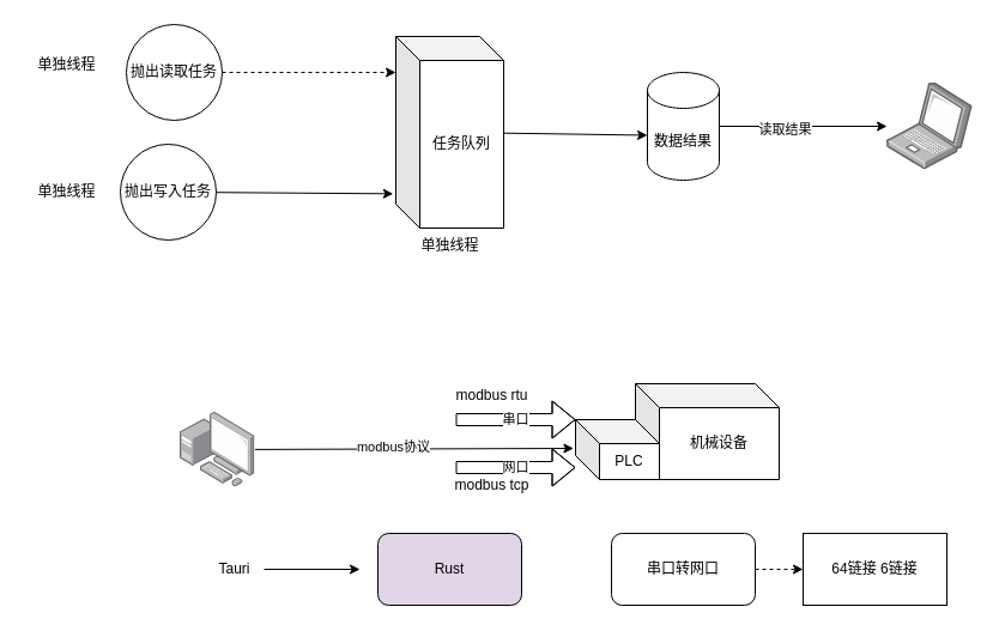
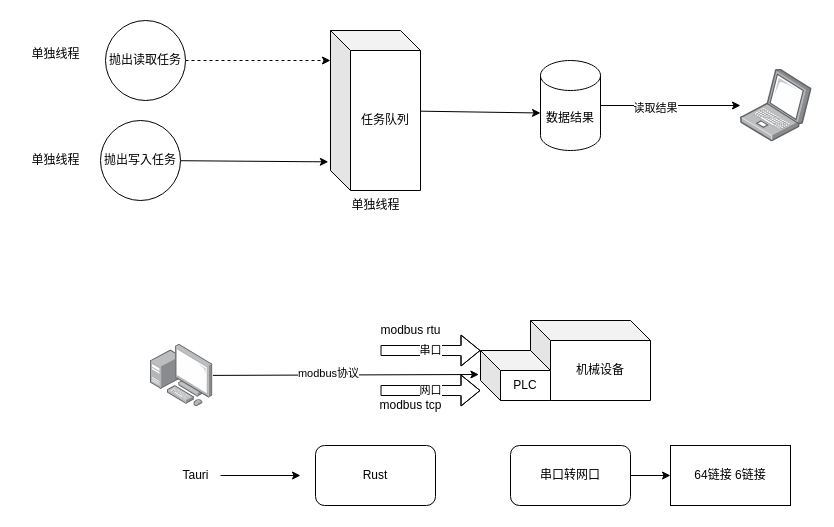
  <mxCell id="0" />
  <mxCell id="1" parent="0" />
  <mxCell id="2" value="机械设备" style="shape=cube;whiteSpace=wrap;html=1;boundedLbl=1;backgroundOutline=1;darkOpacity=0.05;darkOpacity2=0.1;" parent="1" vertex="1"><mxGeometry x="530" y="320" width="120" height="80" as="geometry" /></mxCell>
  <mxCell id="3" value="PLC" style="shape=cube;whiteSpace=wrap;html=1;boundedLbl=1;backgroundOutline=1;darkOpacity=0.05;darkOpacity2=0.1;" parent="1" vertex="1"><mxGeometry x="480" y="350" width="70" height="50" as="geometry" /></mxCell>
  <mxCell id="4" style="edgeStyle=none;html=1;entryX=-0.023;entryY=0.48;entryDx=0;entryDy=0;entryPerimeter=0;" parent="1" source="6" target="3" edge="1"><mxGeometry relative="1" as="geometry" /></mxCell>
  <mxCell id="5" value="modbus协议" style="edgeLabel;html=1;align=center;verticalAlign=middle;resizable=0;points=[];" parent="4" vertex="1" connectable="0"><mxGeometry x="-0.135" y="2" relative="1" as="geometry"><mxPoint as="offset" /></mxGeometry></mxCell>
  <mxCell id="6" value="" style="points=[];aspect=fixed;html=1;align=center;shadow=0;dashed=0;image;image=img/lib/allied_telesis/computer_and_terminals/Personal_Computer_with_Server.svg;" parent="1" vertex="1"><mxGeometry x="150" y="343.8" width="62.4" height="62.4" as="geometry" /></mxCell>
  <mxCell id="7" value="网口" style="shape=flexArrow;endArrow=classic;html=1;" parent="1" edge="1"><mxGeometry width="50" height="50" relative="1" as="geometry"><mxPoint x="380" y="390" as="sourcePoint" /><mxPoint x="480" y="390" as="targetPoint" /><Array as="points"><mxPoint x="460" y="390" /></Array></mxGeometry></mxCell>
  <mxCell id="8" value="串口" style="shape=flexArrow;endArrow=classic;html=1;" parent="1" edge="1"><mxGeometry width="50" height="50" relative="1" as="geometry"><mxPoint x="380" y="350" as="sourcePoint" /><mxPoint x="480" y="350" as="targetPoint" /><Array as="points"><mxPoint x="460" y="350" /></Array><mxPoint as="offset" /></mxGeometry></mxCell>
  <mxCell id="9" value="modbus rtu" style="text;html=1;align=center;verticalAlign=middle;resizable=0;points=[];autosize=1;strokeColor=none;fillColor=none;" vertex="1" parent="1"><mxGeometry x="370" y="315" width="80" height="30" as="geometry" /></mxCell>
  <mxCell id="10" value="modbus tcp" style="text;html=1;align=center;verticalAlign=middle;resizable=0;points=[];autosize=1;strokeColor=none;fillColor=none;" vertex="1" parent="1"><mxGeometry x="365" y="390" width="90" height="30" as="geometry" /></mxCell>
  <mxCell id="11" style="edgeStyle=none;html=1;entryX=0;entryY=0;entryDx=0;entryDy=52.5;entryPerimeter=0;" edge="1" parent="1" source="12" target="15"><mxGeometry relative="1" as="geometry" /></mxCell>
  <mxCell id="12" value="任务队列" style="shape=cube;whiteSpace=wrap;html=1;boundedLbl=1;backgroundOutline=1;darkOpacity=0.05;darkOpacity2=0.1;" vertex="1" parent="1"><mxGeometry x="330" y="30" width="90" height="160" as="geometry" /></mxCell>
  <mxCell id="13" style="edgeStyle=none;html=1;" edge="1" parent="1" source="15" target="20"><mxGeometry relative="1" as="geometry" /></mxCell>
  <mxCell id="14" value="读取结果" style="edgeLabel;html=1;align=center;verticalAlign=middle;resizable=0;points=[];" vertex="1" connectable="0" parent="13"><mxGeometry x="-0.222" y="-2" relative="1" as="geometry"><mxPoint as="offset" /></mxGeometry></mxCell>
  <mxCell id="15" value="数据结果" style="shape=cylinder3;whiteSpace=wrap;html=1;boundedLbl=1;backgroundOutline=1;size=15;" vertex="1" parent="1"><mxGeometry x="540" y="60" width="60" height="90" as="geometry" /></mxCell>
  <mxCell id="16" style="edgeStyle=none;html=1;entryX=0;entryY=0;entryDx=0;entryDy=30;entryPerimeter=0;dashed=1;" edge="1" parent="1" source="17" target="12"><mxGeometry relative="1" as="geometry" /></mxCell>
  <mxCell id="17" value="抛出读取任务" style="ellipse;whiteSpace=wrap;html=1;aspect=fixed;" vertex="1" parent="1"><mxGeometry x="105" y="20" width="80" height="80" as="geometry" /></mxCell>
  <mxCell id="18" style="edgeStyle=none;html=1;entryX=-0.024;entryY=0.821;entryDx=0;entryDy=0;entryPerimeter=0;" edge="1" parent="1" source="19" target="12"><mxGeometry relative="1" as="geometry" /></mxCell>
  <mxCell id="19" value="抛出写入任务" style="ellipse;whiteSpace=wrap;html=1;aspect=fixed;" vertex="1" parent="1"><mxGeometry x="100" y="120" width="80" height="80" as="geometry" /></mxCell>
  <mxCell id="20" value="" style="points=[];aspect=fixed;html=1;align=center;shadow=0;dashed=0;image;image=img/lib/allied_telesis/computer_and_terminals/Laptop.svg;" vertex="1" parent="1"><mxGeometry x="740" y="68.7" width="71.58" height="72.6" as="geometry" /></mxCell>
  <mxCell id="21" value="单独线程" style="text;html=1;align=center;verticalAlign=middle;resizable=0;points=[];autosize=1;strokeColor=none;fillColor=none;" vertex="1" parent="1"><mxGeometry x="20" y="38.7" width="70" height="30" as="geometry" /></mxCell>
  <mxCell id="22" value="单独线程" style="text;html=1;align=center;verticalAlign=middle;resizable=0;points=[];autosize=1;strokeColor=none;fillColor=none;" vertex="1" parent="1"><mxGeometry x="20" y="145" width="70" height="30" as="geometry" /></mxCell>
  <mxCell id="23" value="单独线程" style="text;html=1;align=center;verticalAlign=middle;resizable=0;points=[];autosize=1;strokeColor=none;fillColor=none;" vertex="1" parent="1"><mxGeometry x="340" y="190" width="70" height="30" as="geometry" /></mxCell>
  <mxCell id="24" style="edgeStyle=none;html=1;" edge="1" parent="1" source="25"><mxGeometry relative="1" as="geometry"><mxPoint x="300" y="475" as="targetPoint" /></mxGeometry></mxCell>
  <mxCell id="25" value="Tauri" style="text;html=1;align=center;verticalAlign=middle;resizable=0;points=[];autosize=1;strokeColor=none;fillColor=none;" vertex="1" parent="1"><mxGeometry x="170" y="460" width="50" height="30" as="geometry" /></mxCell>
- <mxCell id="26" value="Rust" style="rounded=1;whiteSpace=wrap;html=1;fillColor=#e1d5e7;" vertex="1" parent="1"><mxGeometry x="315" y="445" width="120" height="60" as="geometry" /></mxCell>
- <mxCell id="27" value="" style="edgeStyle=none;html=1;dashed=1;" edge="1" parent="1" source="28" target="29"><mxGeometry relative="1" as="geometry" /></mxCell>
+ <mxCell id="26" value="Rust" style="rounded=1;whiteSpace=wrap;html=1;" vertex="1" parent="1"><mxGeometry x="315" y="445" width="120" height="60" as="geometry" /></mxCell>
+ <mxCell id="27" value="" style="edgeStyle=none;html=1;" edge="1" parent="1" source="28" target="29"><mxGeometry relative="1" as="geometry" /></mxCell>
  <mxCell id="28" value="串口转网口" style="whiteSpace=wrap;html=1;rounded=1;" vertex="1" parent="1"><mxGeometry x="510" y="445" width="120" height="60" as="geometry" /></mxCell>
  <mxCell id="29" value="64链接 6链接" style="whiteSpace=wrap;html=1;" vertex="1" parent="1"><mxGeometry x="670" y="445" width="120" height="60" as="geometry" /></mxCell>
